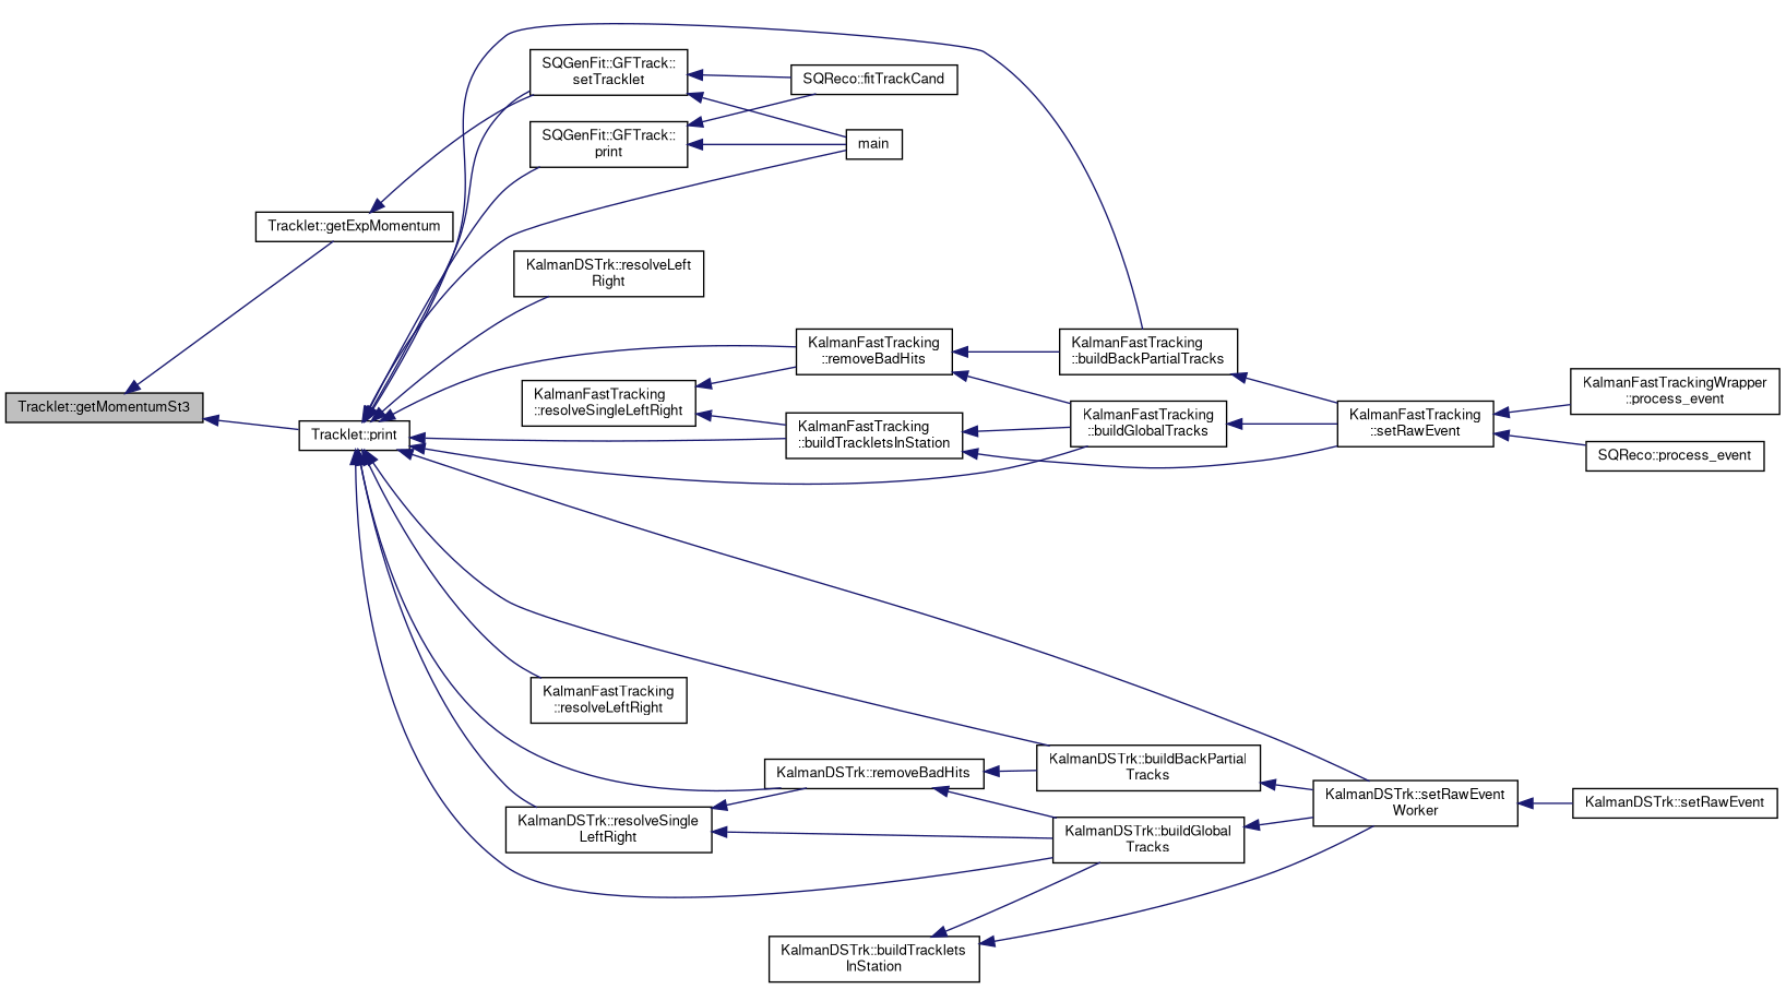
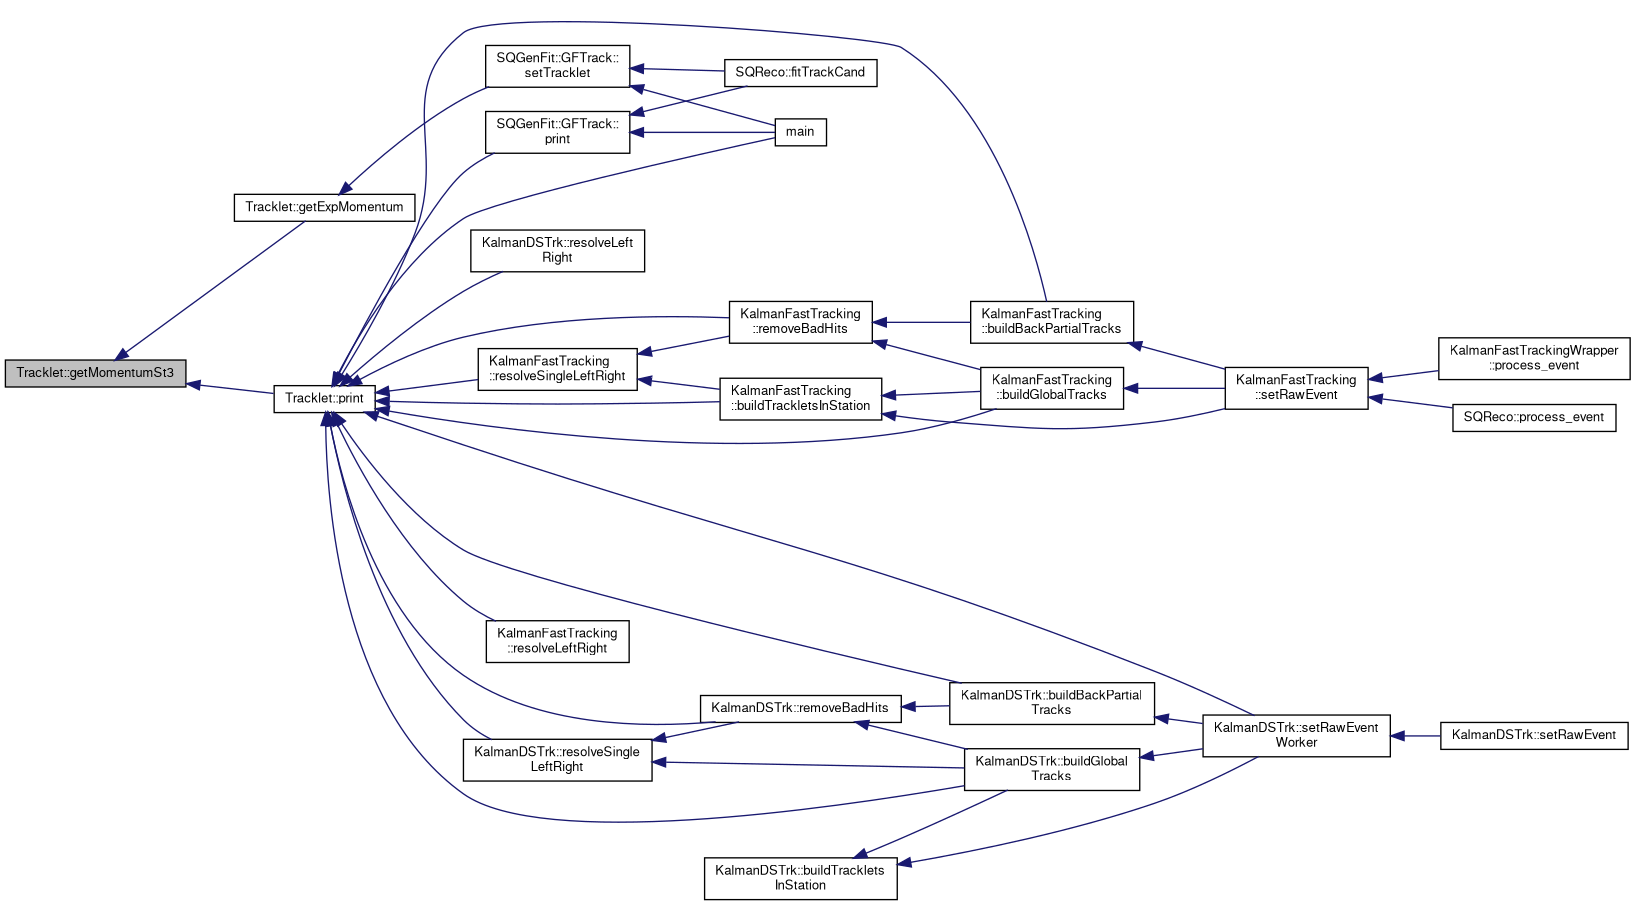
  digraph {
    rankdir=LR
    node [color=black fontname=FreeSans fontsize=10 shape=record]
    edge [color=midnightblue dir=back fontname=FreeSans fontsize=10 labelfontname=FreeSans labelfontsize=10 style=solid]
    n1 [fillcolor=grey75 fontcolor=black height=0.2 label="Tracklet::getMomentumSt3" style=filled width=0.4]
    n2 [height=0.2 label="Tracklet::getExpMomentum" width=0.4]
    n3 [height=0.2 label="Tracklet::print" width=0.4]
    n4 [height=0.2 label="SQGenFit::GFTrack::\lsetTracklet" width=0.4]
    n5 [height=0.2 label=main width=0.4]
    n6 [height=0.2 label="KalmanFastTracking\l::buildBackPartialTracks" width=0.4]
    n7 [height=0.2 label="KalmanFastTracking\l::buildGlobalTracks" width=0.4]
    n8 [height=0.2 label="KalmanFastTracking\l::resolveLeftRight" width=0.4]
    n9 [height=0.2 label="KalmanFastTracking\l::resolveSingleLeftRight" width=0.4]
    n10 [height=0.2 label="KalmanFastTracking\l::removeBadHits" width=0.4]
    n11 [height=0.2 label="KalmanFastTracking\l::buildTrackletsInStation" width=0.4]
    n12 [height=0.2 label="KalmanDSTrk::buildBackPartial\lTracks" width=0.4]
    n13 [height=0.2 label="KalmanDSTrk::buildGlobal\lTracks" width=0.4]
    n14 [height=0.2 label="KalmanDSTrk::resolveLeft\lRight" width=0.4]
    n15 [height=0.2 label="KalmanDSTrk::resolveSingle\lLeftRight" width=0.4]
    n16 [height=0.2 label="KalmanDSTrk::removeBadHits" width=0.4]
    n17 [height=0.2 label="SQGenFit::GFTrack::\lprint" width=0.4]
    n18 [height=0.2 label="KalmanDSTrk::setRawEvent\lWorker" width=0.4]
    n19 [height=0.2 label="SQReco::fitTrackCand" width=0.4]
    n20 [height=0.2 label="KalmanFastTracking\l::setRawEvent" width=0.4]
    n21 [height=0.2 label="KalmanDSTrk::buildTracklets\lInStation" width=0.4]
    n22 [height=0.2 label="SQReco::process_event" width=0.4]
    n23 [height=0.2 label="KalmanFastTrackingWrapper\l::process_event" width=0.4]
    n24 [height=0.2 label="KalmanDSTrk::setRawEvent" width=0.4]
    n1 -> n2
    n1 -> n3
    n2 -> n4
    n3 -> n5
    n3 -> n6
    n3 -> n7
    n3 -> n8
-   n3 -> n4
+   n3 -> n9
    n3 -> n10
    n3 -> n11
    n3 -> n12
    n3 -> n13
    n3 -> n14
    n3 -> n15
    n3 -> n16
    n3 -> n17
    n3 -> n18
    n4 -> n5
    n4 -> n19
    n6 -> n20
    n7 -> n20
    n9 -> n10
    n9 -> n11
    n10 -> n6
    n10 -> n7
    n11 -> n7
    n11 -> n20
    n12 -> n18
    n13 -> n18
    n15 -> n13
    n15 -> n16
    n16 -> n12
    n16 -> n13
    n17 -> n5
    n17 -> n19
    n18 -> n24
    n20 -> n22
    n20 -> n23
    n21 -> n13
    n21 -> n18
  }
